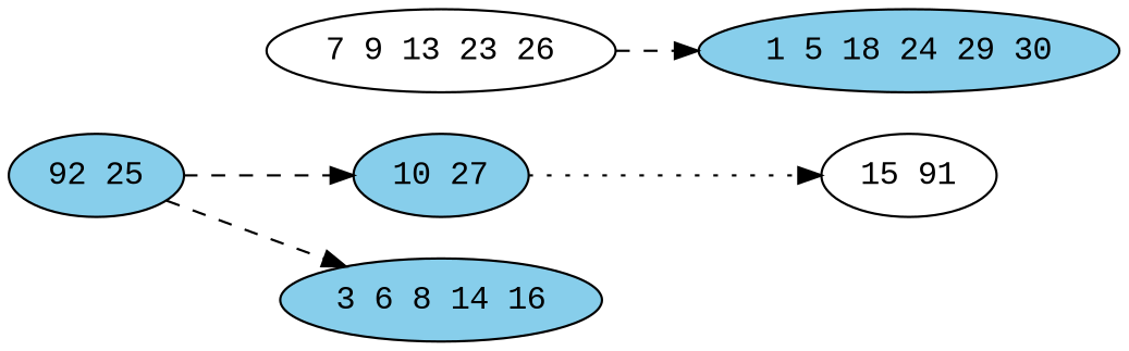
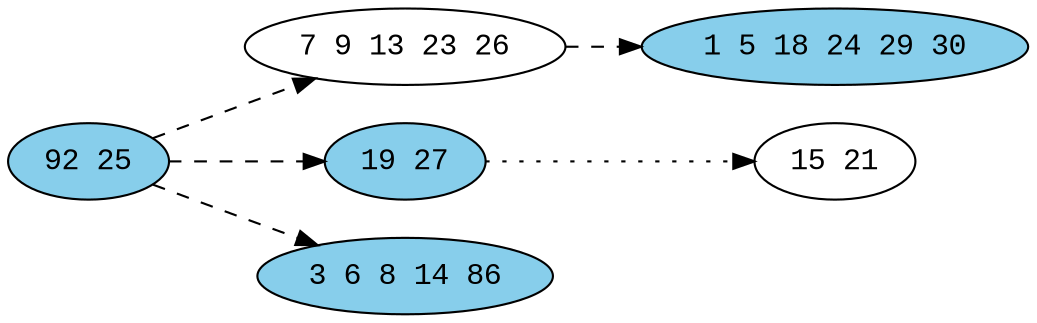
  digraph {
    fontname="Liberation Mono"
    rankdir=LR
    node [fillcolor=skyblue fontname="Liberation Mono" style=filled]
    edge [fontname="Liberation Mono" style=dashed]
    n1 [label="92 25"]
    n2 [fillcolor=white label="7 9 13 23 26"]
-   n3 [label="10 27"]
-   n4 [label="3 6 8 14 16"]
+   n3 [label="19 27"]
+   n4 [label="3 6 8 14 86"]
    n5 [label="1 5 18 24 29 30"]
-   n6 [fillcolor=white label="15 91"]
+   n6 [fillcolor=white label="15 21"]
+   n1 -> n2
    n1 -> n3
    n1 -> n4
    n2 -> n5
    n3 -> n6 [style=dotted]
  }
